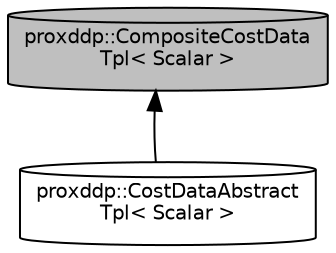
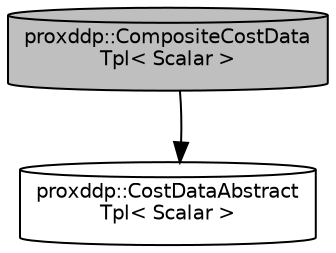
  digraph {
    node [color=black fontname=Helvetica fontsize=10 shape=cylinder]
    n1 [fillcolor=grey75 fontcolor=black height=0.2 label="proxddp::CompositeCostData\lTpl\< Scalar \>" style=filled width=0.4]
    n2 [height=0.2 label="proxddp::CostDataAbstract\lTpl\< Scalar \>" width=0.4]
-   n1 -> n2 [color=black dir=back fontname=Helvetica fontsize=10 labelfontname=Helvetica labelfontsize=10 style=solid]
+   n2 -> n1 [color=black dir=back fontname=Helvetica fontsize=10 labelfontname=Helvetica labelfontsize=10 style=solid]
  }
